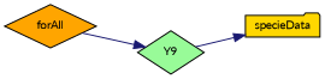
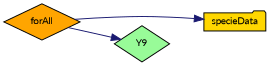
  digraph {
    fontname=Lato
    rankdir=LR
    node [color=black fontname=Lato fontsize=10 shape=diamond style=filled]
    edge [color=midnightblue fontname=Lato fontsize=10 labelfontname=FreeSans labelfontsize=10 style=solid]
    n1 [fillcolor=orange fontcolor=black height=0.2 label=forAll width=0.4]
    n2 [fillcolor=gold height=0.2 label=specieData shape=folder width=0.4]
    n3 [fillcolor=palegreen height=0.2 label=Y9 width=0.4]
-   n3 -> n2
+   n1 -> n2
    n1 -> n3
  }
